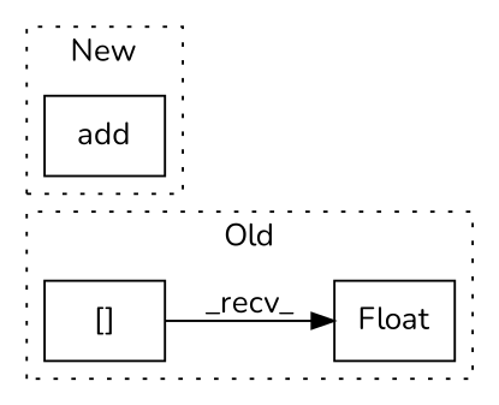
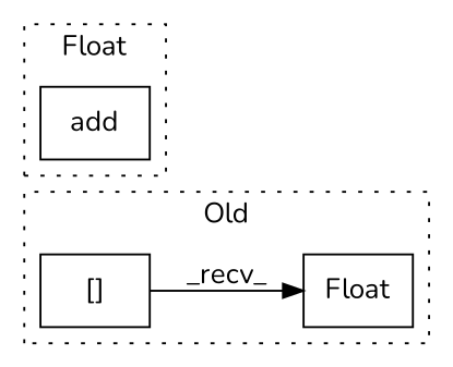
  digraph {
    rankdir=LR
    fontname=Nunito
    node [a=32 shape=box fontname=Nunito]
    n1 [l=7 label=Float s=5919]
    n2 [a=2 l="18,1" label="[]" s="5898,5917"]
    n3 [l="4,1" label=add s="5931,5950"]
    subgraph cluster_1 {
      label=Old
      style=dotted
      n1
      n2
    }
    subgraph cluster_2 {
-     label=New
+     label=Float
      style=dotted
      n3
    }
    n2 -> n1 [label=_recv_ fontname=Nunito]
  }
